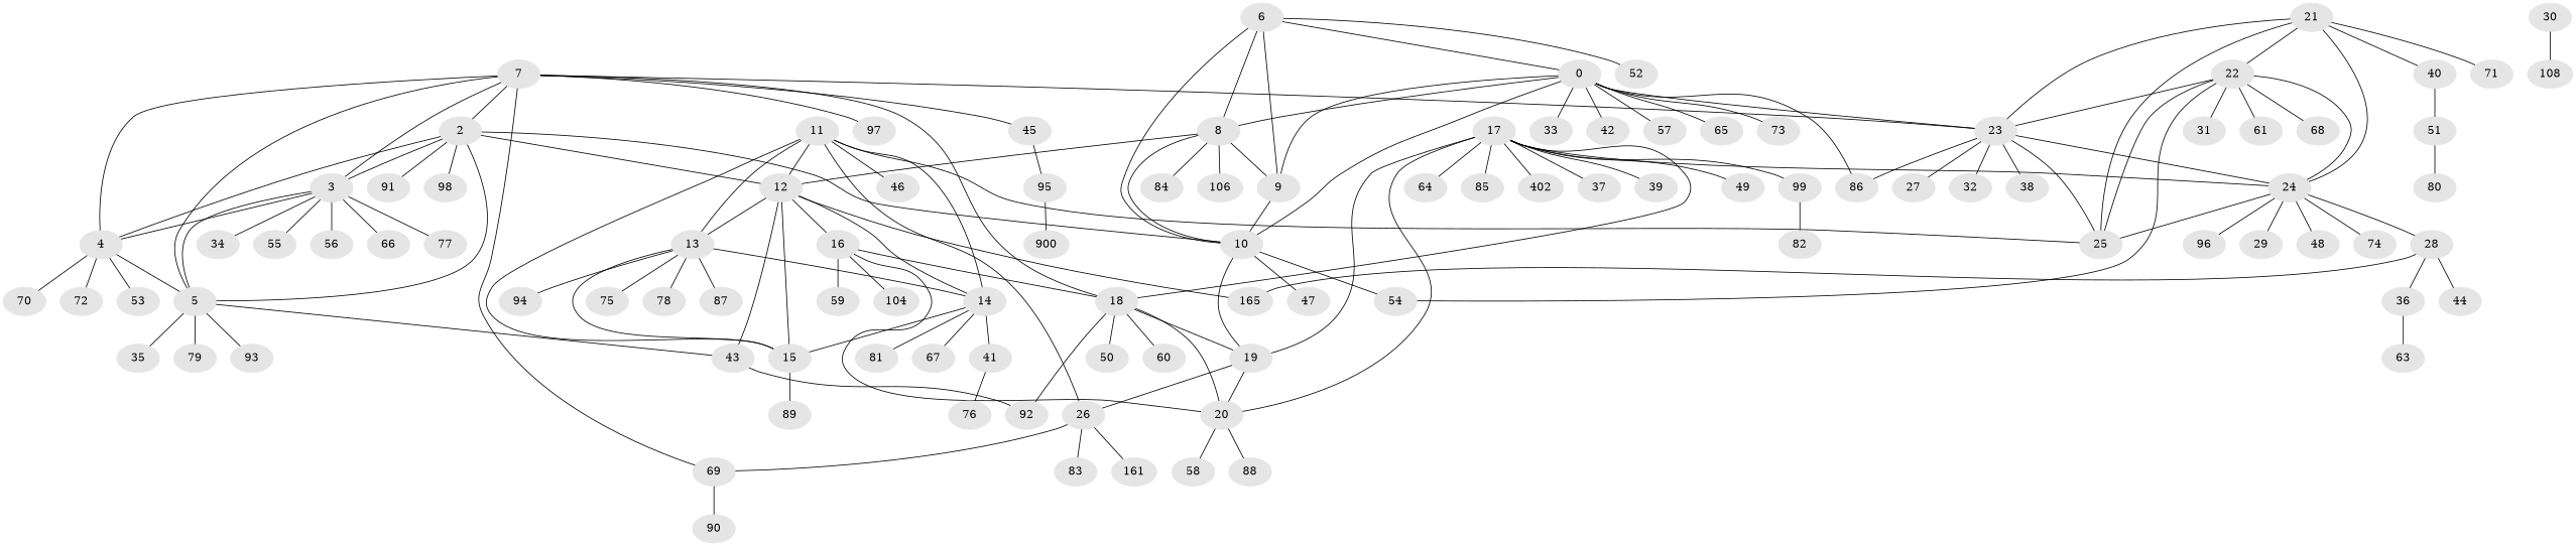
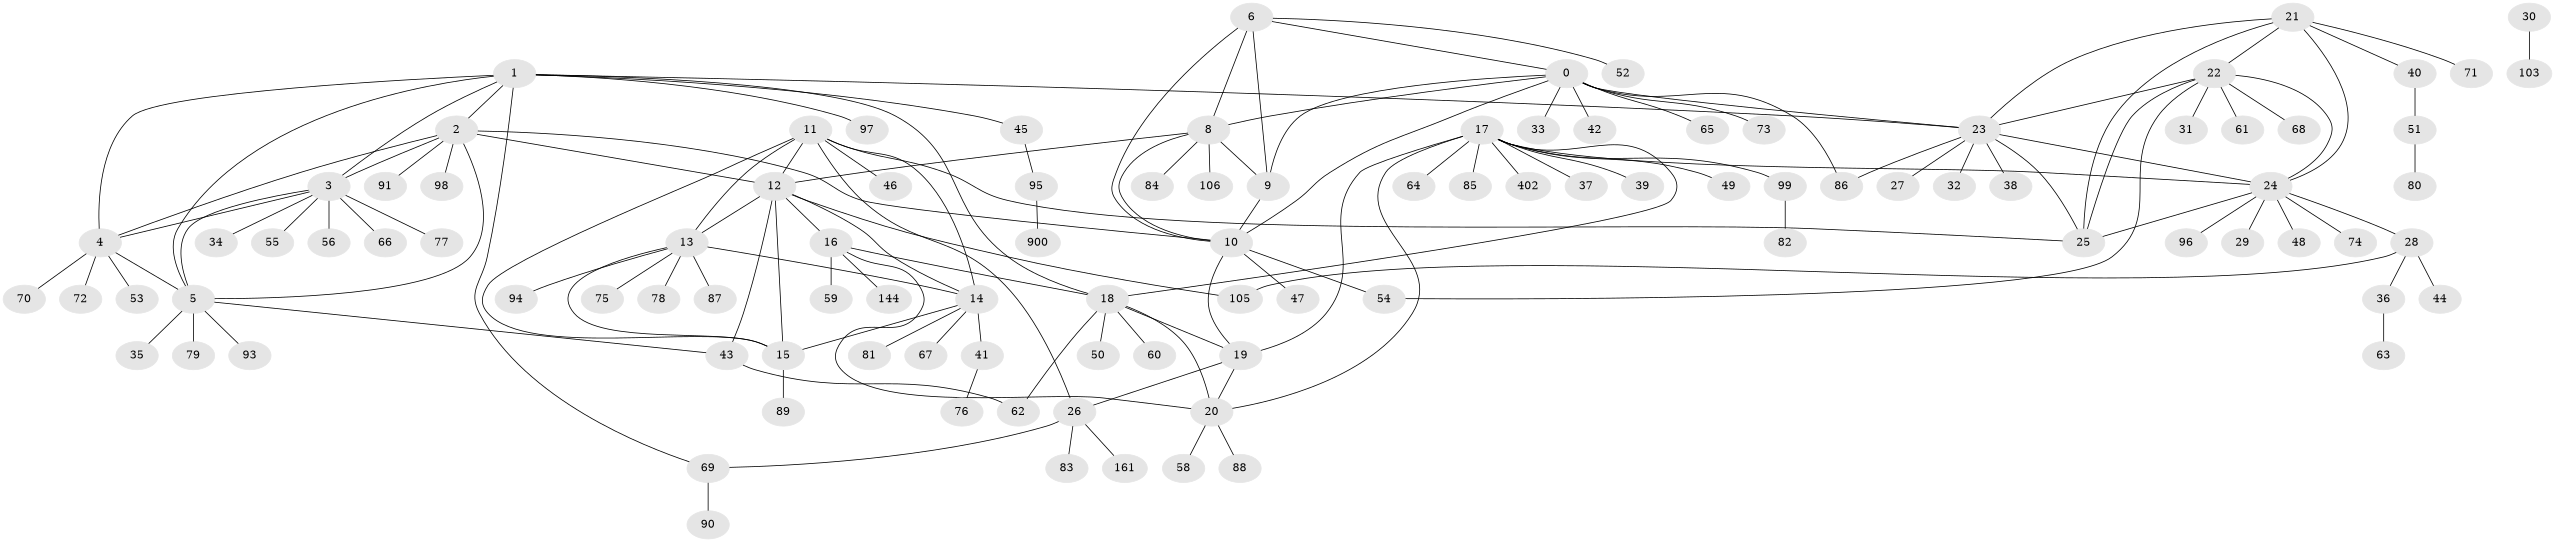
  graph {
    node [color=gray90 style=filled]
-   1 [label=7]
+   1
    2
    3
    4
    5
    18
    23
    45
    69
    97
    10
    12
    91
    98
    34
    55
    56
    66
    77
    53
    70
    72
    35
    43
    79
    93
    19
    20
    50
    60
-   92
+   92 [label=62]
    86
    25
    24
    27
    32
    38
    95
    90
    47
    54
    13
    14
    15
    16
-   105 [label=165]
+   105
    6
    n48 [label=0]
    8
    9
    52
    33
    42
-   57
    65
    73
    84
    106
    26
    11
    46
    75
    78
    87
    94
    41
    67
    81
    89
    83
    n71 [label=161]
    59
-   104
+   104 [label=144]
    76
    17
    37
    39
    49
    64
    85
    99
    n82 [label=402]
    58
    88
    28
    29
    48
    74
    96
    82
    21
    22
    40
    71
    31
    61
    68
    51
    36
    44
    30
-   103 [label=108]
+   103
    63
    80
    n105 [label=900]
    1 -- 2
    1 -- 3
    1 -- 4
    1 -- 5
    1 -- 18
    1 -- 23
    1 -- 45
    1 -- 69
    1 -- 97
    2 -- 3
    2 -- 4
    2 -- 5
    2 -- 10
    2 -- 12
    2 -- 91
    2 -- 98
    3 -- 4
    3 -- 5
    3 -- 34
    3 -- 55
    3 -- 56
    3 -- 66
    3 -- 77
    4 -- 5
    4 -- 53
    4 -- 70
    4 -- 72
    5 -- 35
    5 -- 43
    5 -- 79
    5 -- 93
    18 -- 19
    18 -- 20
    18 -- 50
    18 -- 60
    18 -- 92
    23 -- 86
    23 -- 25
    23 -- 24
    23 -- 27
    23 -- 32
    23 -- 38
    45 -- 95
    69 -- 90
    10 -- 19
    10 -- 47
    10 -- 54
    12 -- 43
    12 -- 13
    12 -- 14
    12 -- 15
    12 -- 16
    12 -- 105
    43 -- 92
    19 -- 20
    19 -- 26
    20 -- 58
    20 -- 88
    24 -- 25
    24 -- 28
    24 -- 29
    24 -- 48
    24 -- 74
    24 -- 96
    95 -- n105
    13 -- 14
    13 -- 15
    13 -- 75
    13 -- 78
    13 -- 87
    13 -- 94
    14 -- 15
    14 -- 41
    14 -- 67
    14 -- 81
    15 -- 89
    16 -- 18
    16 -- 20
    16 -- 59
    16 -- 104
    6 -- 10
    6 -- n48
    6 -- 8
    6 -- 9
    6 -- 52
    n48 -- 23
    n48 -- 10
    n48 -- 86
    n48 -- 8
    n48 -- 9
    n48 -- 33
    n48 -- 42
-   n48 -- 57
    n48 -- 65
    n48 -- 73
    8 -- 10
    8 -- 12
    8 -- 9
    8 -- 84
    8 -- 106
    9 -- 10
    26 -- 69
    26 -- 83
    26 -- n71
    11 -- 12
    11 -- 25
    11 -- 13
    11 -- 14
    11 -- 15
    11 -- 26
    11 -- 46
    41 -- 76
    17 -- 18
    17 -- 19
    17 -- 20
    17 -- 24
    17 -- 37
    17 -- 39
    17 -- 49
    17 -- 64
    17 -- 85
    17 -- 99
    17 -- n82
    99 -- 82
    28 -- 105
    28 -- 36
    28 -- 44
    21 -- 23
    21 -- 25
    21 -- 24
    21 -- 22
    21 -- 40
    21 -- 71
    22 -- 23
    22 -- 25
    22 -- 24
    22 -- 54
    22 -- 31
    22 -- 61
    22 -- 68
    40 -- 51
    51 -- 80
    36 -- 63
    30 -- 103
  }
